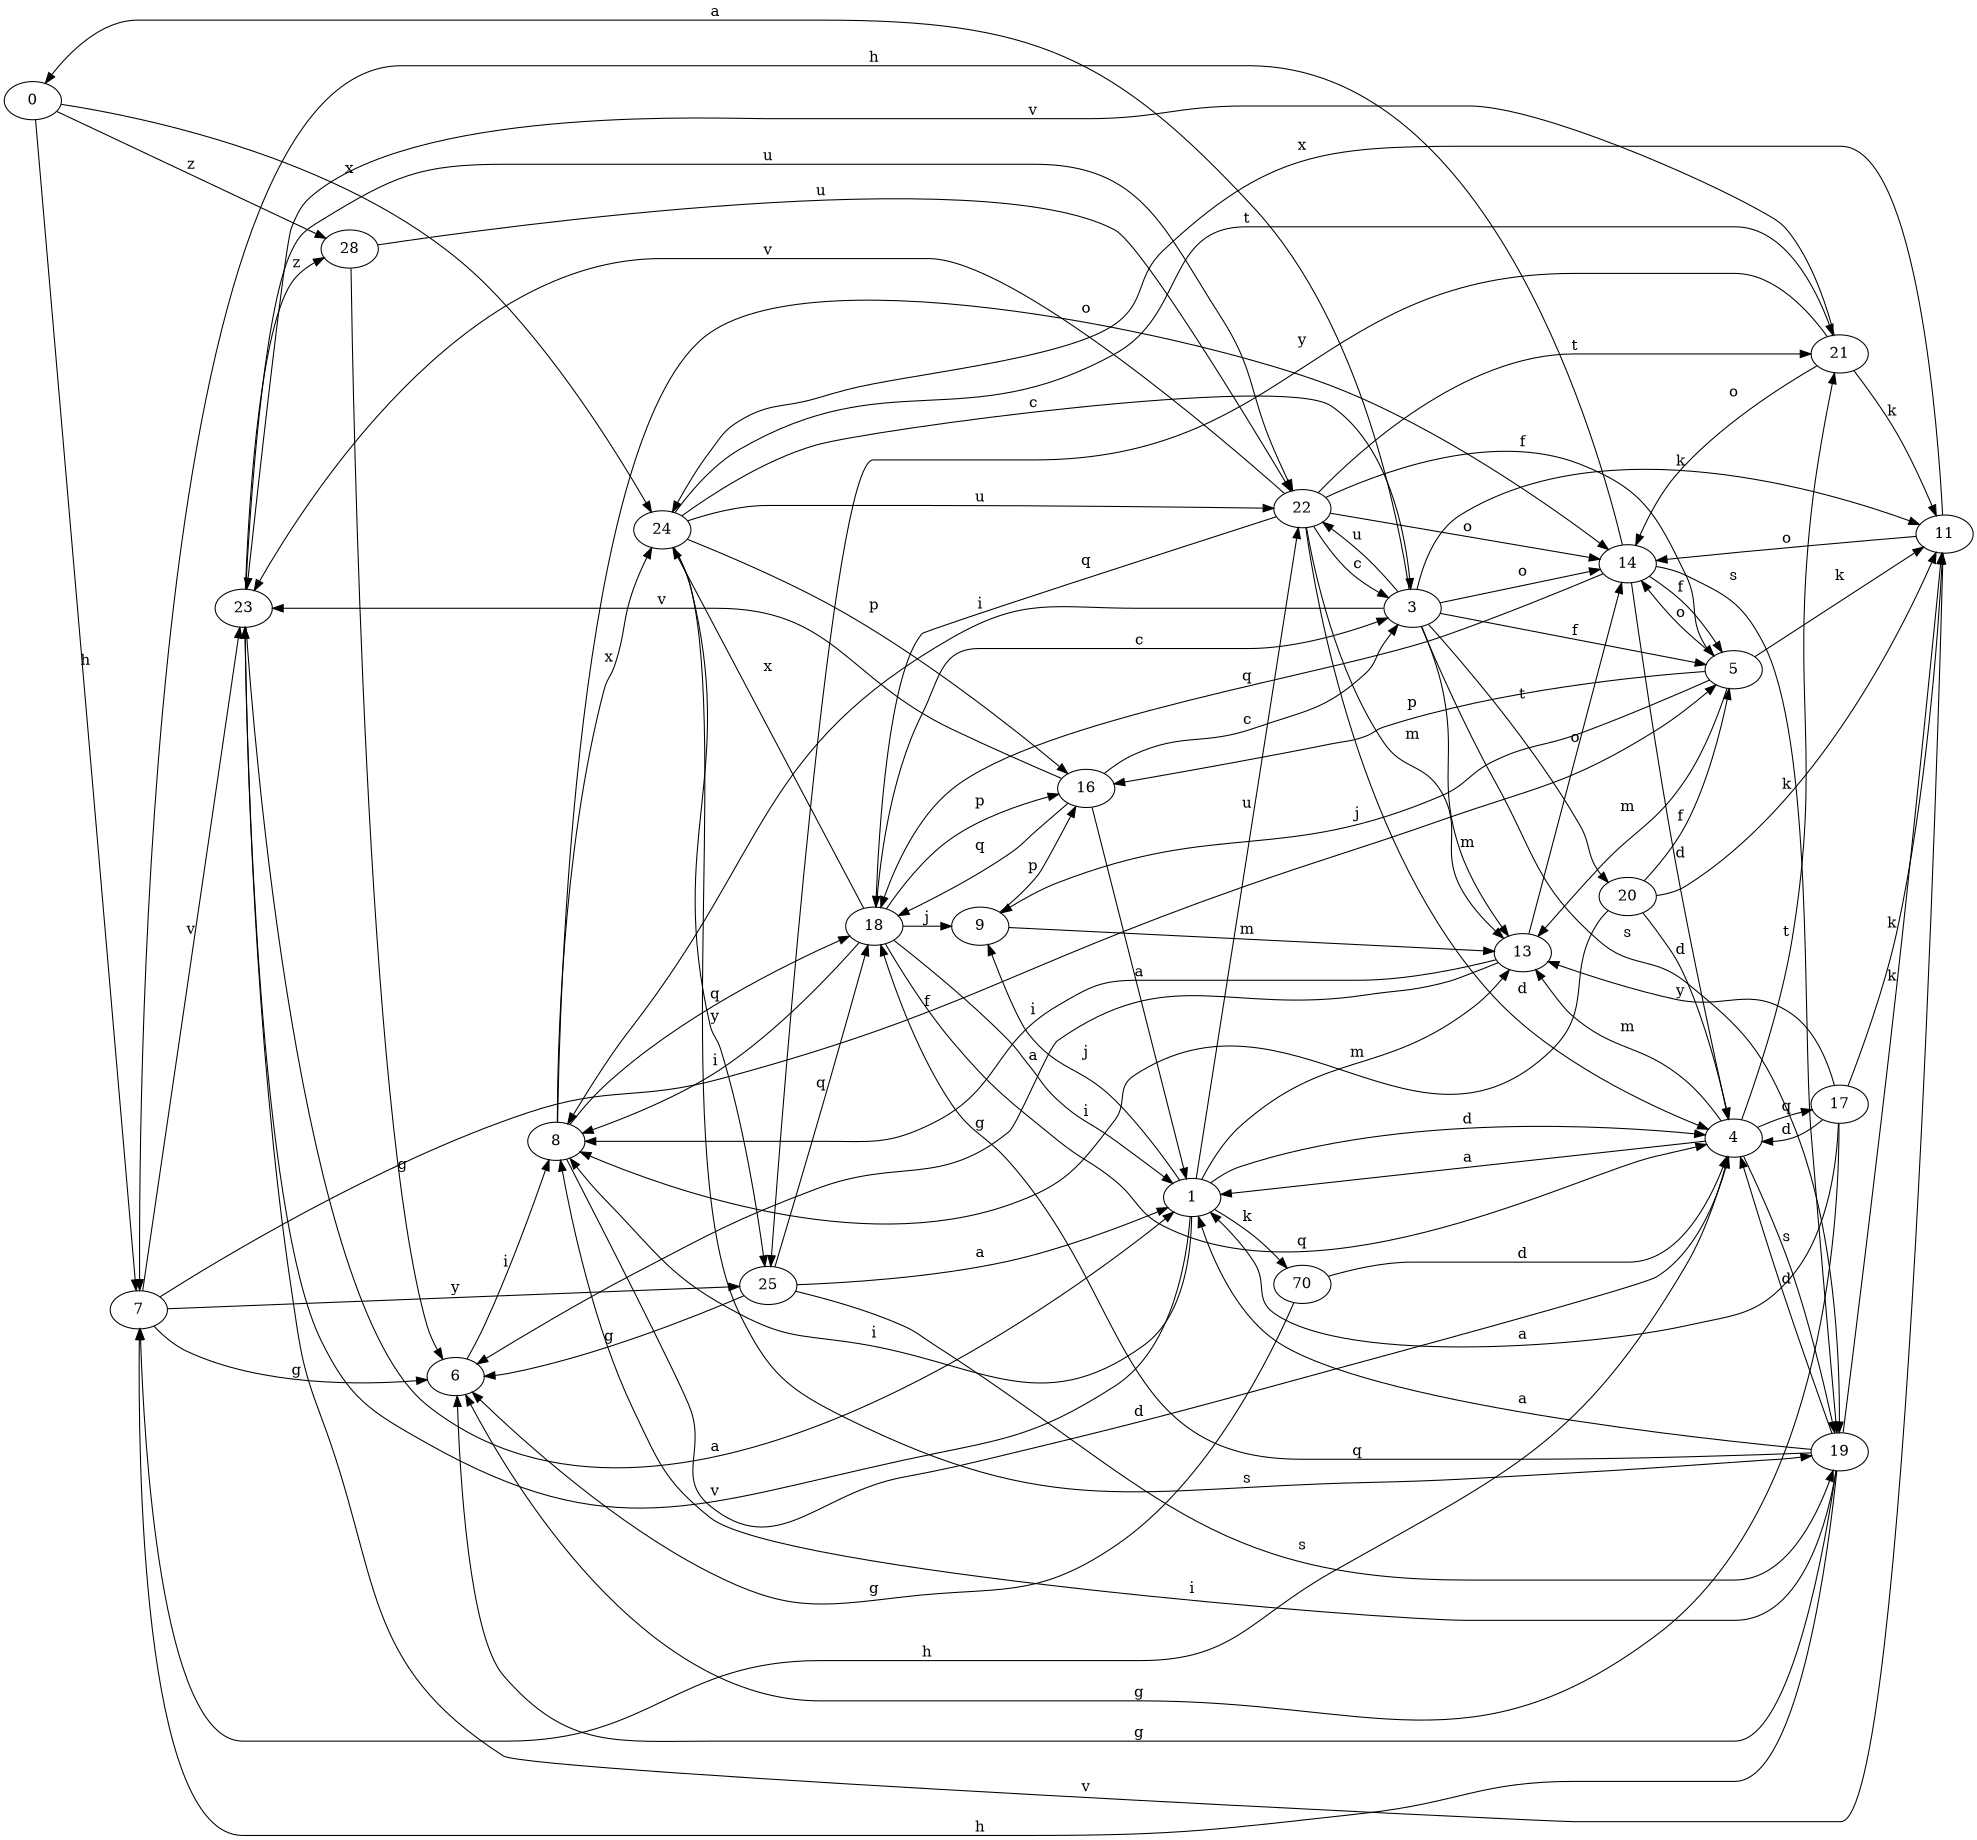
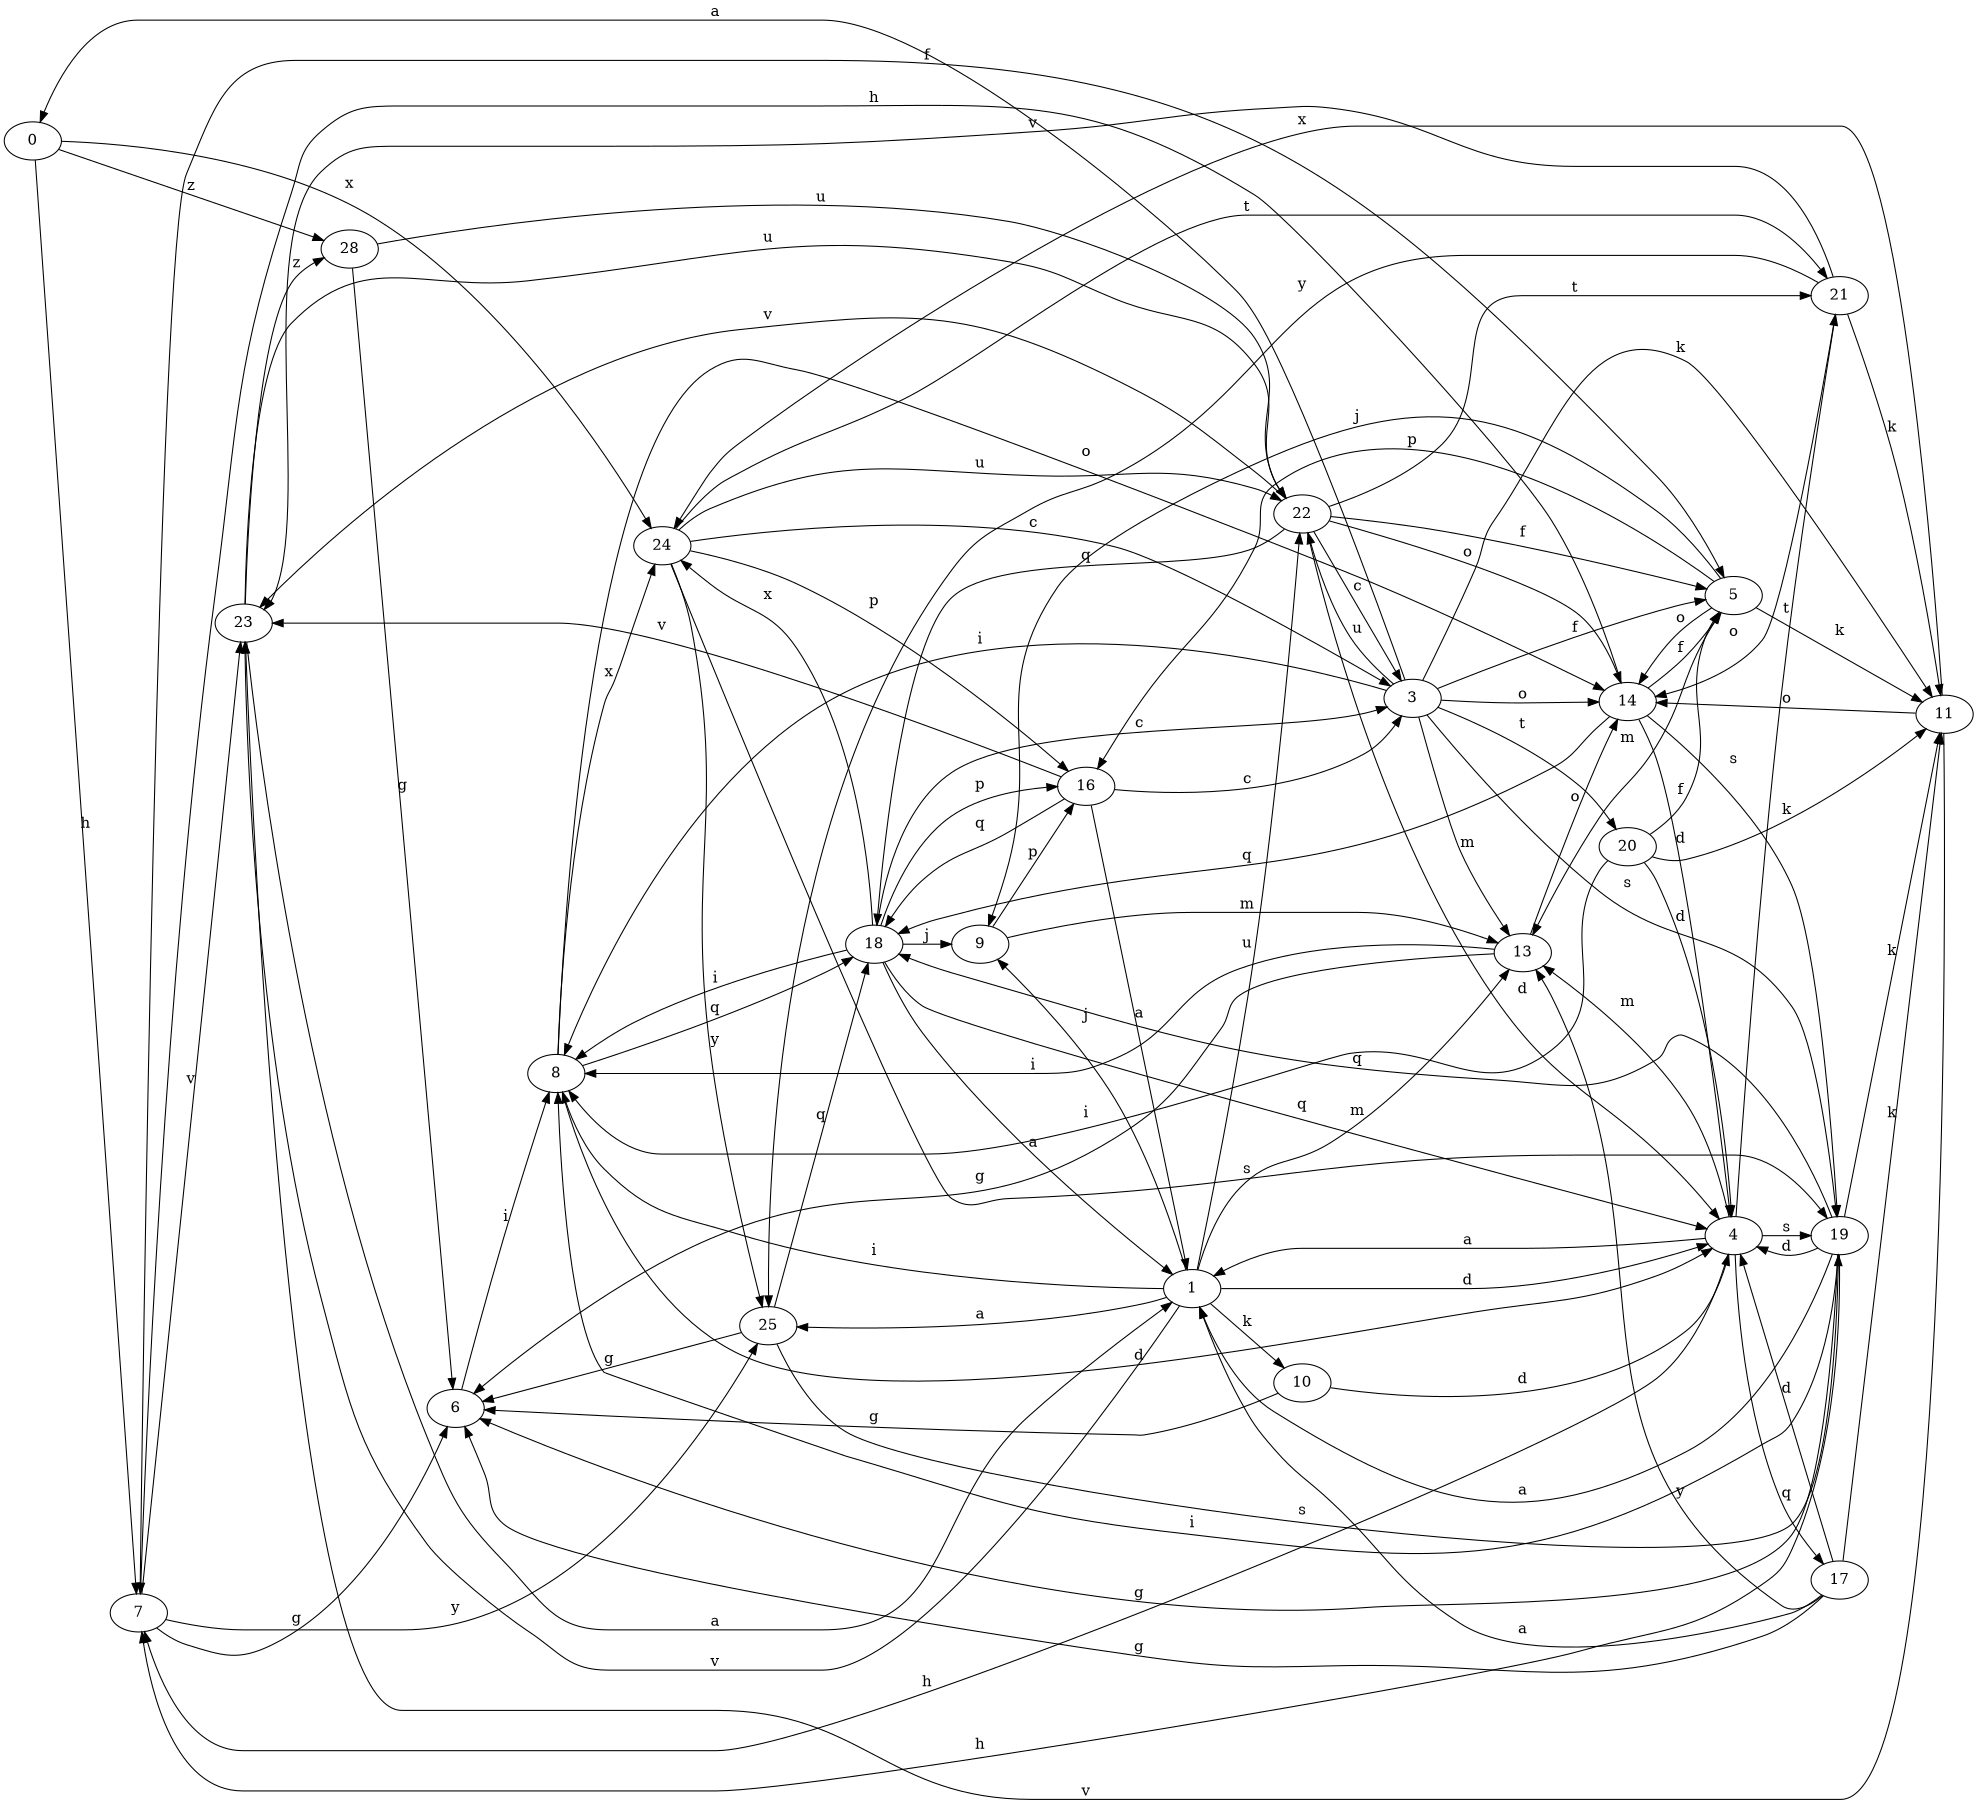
  strict digraph {
    rankdir=LR
    0
    7
    24
    28
    23
    5
    6
    25
    22
    3
    19
    21
    16
    1
    4
    8
    9
-   10 [label=70]
+   10
    13
    17
    14
    18
    11
    20
    0 -> 7 [label=h]
    0 -> 24 [label=x]
    0 -> 28 [label=z]
    7 -> 23 [label=v]
    7 -> 5 [label=f]
    7 -> 6 [label=g]
    7 -> 25 [label=y]
    24 -> 25 [label=y]
    24 -> 22 [label=u]
    24 -> 3 [label=c]
    24 -> 19 [label=s]
    24 -> 21 [label=t]
    24 -> 16 [label=p]
    28 -> 6 [label=g]
    28 -> 22 [label=u]
    23 -> 28 [label=z]
    23 -> 22 [label=u]
    23 -> 1 [label=a]
    5 -> 16 [label=p]
    5 -> 9 [label=j]
    5 -> 13 [label=m]
    5 -> 14 [label=o]
    5 -> 11 [label=k]
    6 -> 8 [label=i]
    25 -> 6 [label=g]
    25 -> 19 [label=s]
-   25 -> 1 [label=a]
+   1 -> 25 [label=a]
    25 -> 18 [label=q]
    22 -> 23 [label=v]
    22 -> 5 [label=f]
    22 -> 3 [label=c]
    22 -> 21 [label=t]
    22 -> 4 [label=d]
-   22 -> 13 [label=m]
    22 -> 14 [label=o]
    22 -> 18 [label=q]
    3 -> 0 [label=a]
    3 -> 5 [label=f]
    3 -> 22 [label=u]
    3 -> 19 [label=s]
    3 -> 8 [label=i]
    3 -> 13 [label=m]
    3 -> 14 [label=o]
    3 -> 11 [label=k]
    3 -> 20 [label=t]
    19 -> 7 [label=h]
    19 -> 6 [label=g]
    19 -> 1 [label=a]
    19 -> 4 [label=d]
    19 -> 8 [label=i]
    19 -> 18 [label=q]
    19 -> 11 [label=k]
    21 -> 23 [label=v]
    21 -> 25 [label=y]
    21 -> 14 [label=o]
    21 -> 11 [label=k]
    16 -> 23 [label=v]
    16 -> 3 [label=c]
    16 -> 1 [label=a]
    16 -> 18 [label=q]
    1 -> 23 [label=v]
    1 -> 22 [label=u]
    1 -> 4 [label=d]
    1 -> 8 [label=i]
    1 -> 9 [label=j]
    1 -> 10 [label=k]
    1 -> 13 [label=m]
    4 -> 7 [label=h]
    4 -> 19 [label=s]
    4 -> 21 [label=t]
    4 -> 1 [label=a]
    4 -> 13 [label=m]
    4 -> 17 [label=q]
    8 -> 24 [label=x]
    8 -> 4 [label=d]
    8 -> 14 [label=o]
    8 -> 18 [label=q]
    9 -> 16 [label=p]
    9 -> 13 [label=m]
    10 -> 6 [label=g]
    10 -> 4 [label=d]
    13 -> 6 [label=g]
    13 -> 8 [label=i]
    13 -> 14 [label=o]
    17 -> 6 [label=g]
    17 -> 1 [label=a]
    17 -> 4 [label=d]
    17 -> 13 [label=y]
    17 -> 11 [label=k]
    14 -> 7 [label=h]
    14 -> 5 [label=f]
    14 -> 19 [label=s]
    14 -> 4 [label=d]
    14 -> 18 [label=q]
    18 -> 24 [label=x]
    18 -> 3 [label=c]
    18 -> 16 [label=p]
    18 -> 1 [label=a]
    18 -> 4 [label=q]
    18 -> 8 [label=i]
    18 -> 9 [label=j]
    11 -> 24 [label=x]
    11 -> 23 [label=v]
    11 -> 14 [label=o]
    20 -> 5 [label=f]
    20 -> 4 [label=d]
    20 -> 8 [label=i]
    20 -> 11 [label=k]
  }
